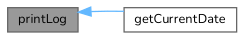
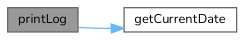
  digraph {
    rankdir=LR
    fontname=Nunito
    node [fontname=Nunito fontsize=10 shape=box style=filled]
    n1 [color=gray40 fillcolor=grey60 fontcolor=black height=0.2 label=printLog width=0.4]
    n2 [color=grey40 fillcolor=white height=0.2 label=getCurrentDate width=0.4]
-   n2 -> n1 [color=steelblue1 fontname=Nunito fontsize=10 labelfontname=Helvetica labelfontsize=10 style=solid]
+   n1 -> n2 [color=steelblue1 fontname=Nunito fontsize=10 labelfontname=Helvetica labelfontsize=10 style=solid]
  }
